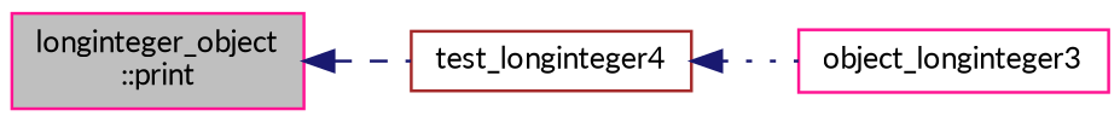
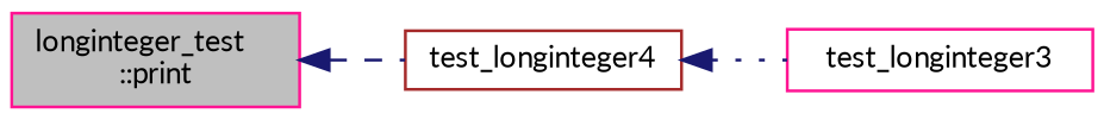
  digraph {
    fontname=Lato
    rankdir=LR
    node [color=deeppink fillcolor=white fontname=Lato fontsize=10 shape=record style=filled]
    edge [color=midnightblue dir=back fontname=Lato fontsize=10 labelfontname=Helvetica labelfontsize=10]
-   n1 [fillcolor=grey75 fontcolor=black height=0.2 label="longinteger_object\l::print" width=0.4]
+   n1 [fillcolor=grey75 fontcolor=black height=0.2 label="longinteger_test\l::print" width=0.4]
    n2 [color=brown height=0.2 label=test_longinteger4 width=0.4]
-   n3 [height=0.2 label=object_longinteger3 width=0.4]
+   n3 [height=0.2 label=test_longinteger3 width=0.4]
    n1 -> n2 [style=dashed]
    n2 -> n3 [style=dotted]
  }
